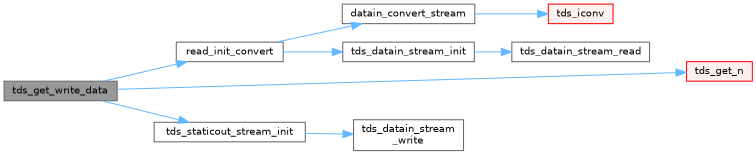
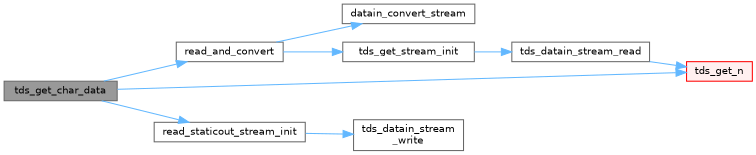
  digraph {
    rankdir=LR
    node [color=grey40 fillcolor=white fontname=Helvetica fontsize=10 shape=box style=filled]
    edge [color=steelblue1 fontname=Helvetica fontsize=10 labelfontname=Helvetica labelfontsize=10 style=solid]
-   n1 [color=gray40 fillcolor=grey60 fontcolor=black height=0.2 label=tds_get_write_data width=0.4]
-   n2 [height=0.2 label=read_init_convert width=0.4]
+   n1 [color=gray40 fillcolor=grey60 fontcolor=black height=0.2 label=tds_get_char_data width=0.4]
+   n2 [height=0.2 label=read_and_convert width=0.4]
    n3 [color=red fillcolor="#FFF0F0" height=0.2 label=tds_get_n width=0.4]
-   n4 [height=0.2 label=tds_staticout_stream_init width=0.4]
+   n4 [height=0.2 label=read_staticout_stream_init width=0.4]
    n5 [height=0.2 label=datain_convert_stream width=0.4]
-   n6 [height=0.2 label=tds_datain_stream_init width=0.4]
-   n7 [color=red fillcolor="#FFF0F0" height=0.2 label=tds_iconv width=0.4]
+   n6 [height=0.2 label=tds_get_stream_init width=0.4]
    n8 [height=0.2 label=tds_datain_stream_read width=0.4]
    n9 [height=0.2 label="tds_datain_stream\l_write" width=0.4]
    n1 -> n2
    n1 -> n3
    n1 -> n4
    n2 -> n5
    n2 -> n6
    n4 -> n9
-   n5 -> n7
    n6 -> n8
+   n8 -> n3
  }
